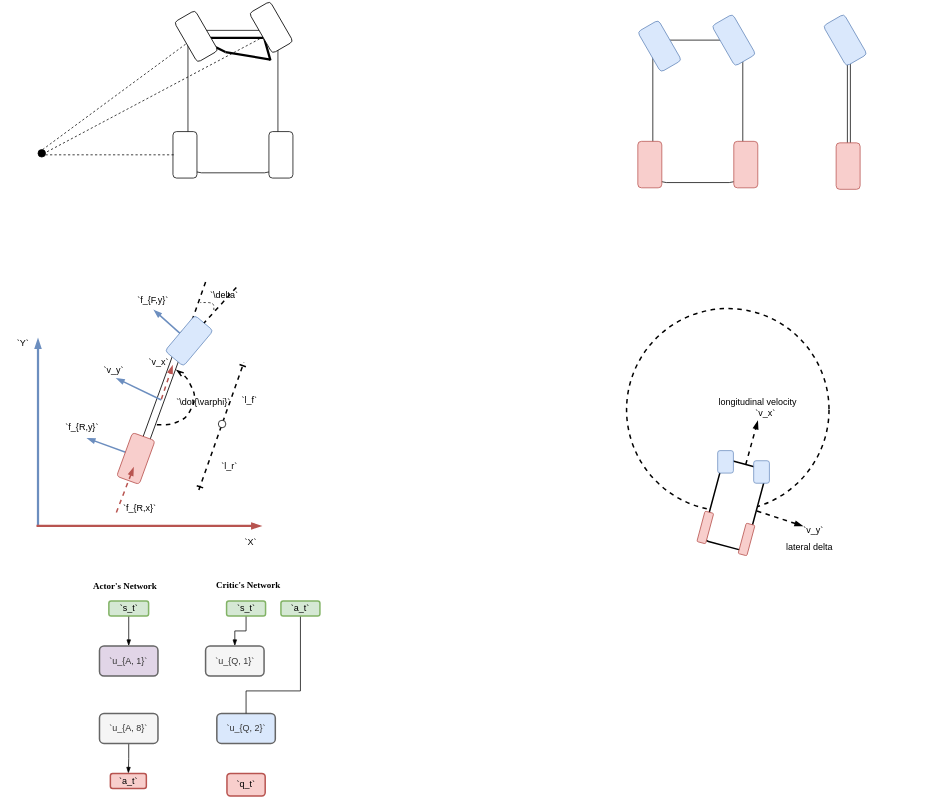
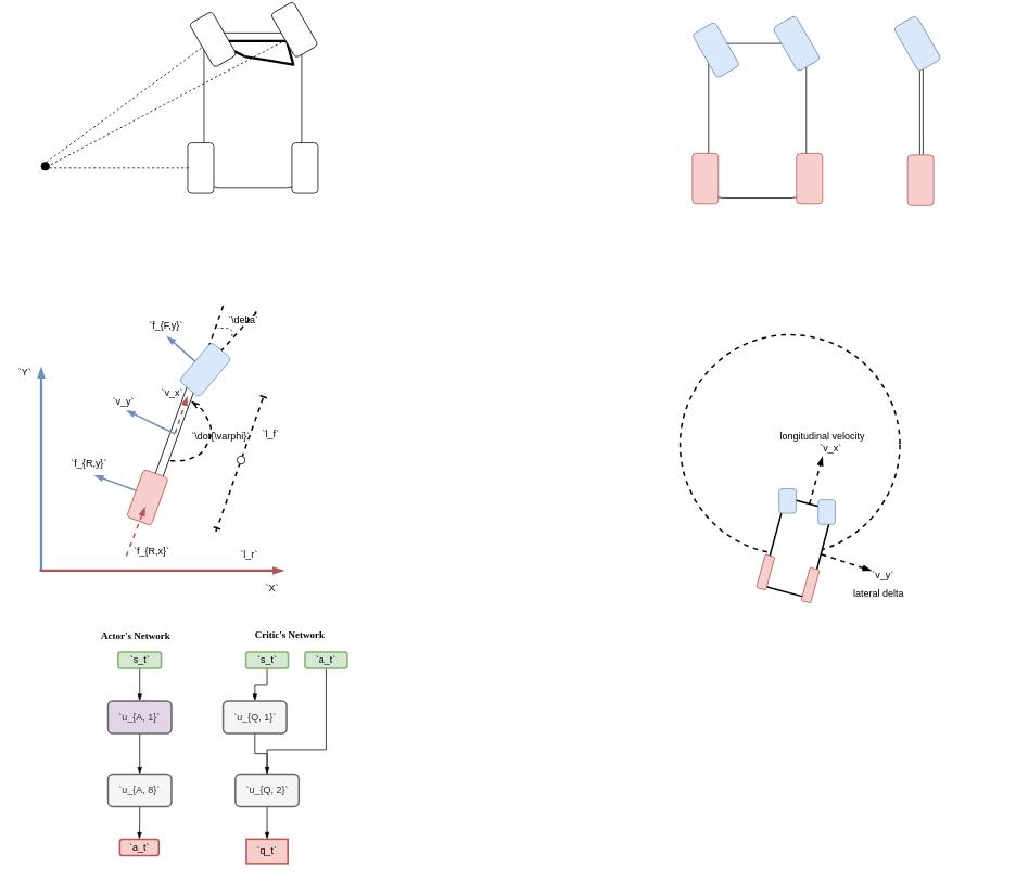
  <mxCell id="0" />
  <mxCell id="1" parent="0" />
  <mxCell id="2" value="" style="ellipse;whiteSpace=wrap;html=1;aspect=fixed;fillColor=none;dashed=1;strokeWidth=2;" parent="1" vertex="1"><mxGeometry x="835" y="411" width="270" height="270" as="geometry" /></mxCell>
  <mxCell id="3" value="" style="endArrow=none;html=1;strokeWidth=2;entryX=0.5;entryY=0;entryDx=0;entryDy=0;fillColor=#dae8fc;strokeColor=#6c8ebf;startArrow=blockThin;startFill=1;" parent="1" edge="1"><mxGeometry width="50" height="50" relative="1" as="geometry"><mxPoint x="115.5" y="584" as="sourcePoint" /><mxPoint x="176.833" y="606.333" as="targetPoint" /></mxGeometry></mxCell>
  <mxCell id="4" value="" style="endArrow=none;dashed=1;html=1;strokeWidth=2;exitX=0.358;exitY=1.001;exitDx=0;exitDy=0;exitPerimeter=0;" parent="1" edge="1"><mxGeometry width="50" height="50" relative="1" as="geometry"><mxPoint x="251.5" y="438" as="sourcePoint" /><mxPoint x="274.5" y="373" as="targetPoint" /></mxGeometry></mxCell>
  <mxCell id="5" value="" style="endArrow=blockThin;html=1;strokeWidth=2;exitX=0.358;exitY=1.001;exitDx=0;exitDy=0;exitPerimeter=0;fillColor=#dae8fc;strokeColor=#6c8ebf;endFill=1;" parent="1" edge="1"><mxGeometry width="50" height="50" relative="1" as="geometry"><mxPoint x="246.5" y="450.5" as="sourcePoint" /><mxPoint x="204.5" y="413" as="targetPoint" /></mxGeometry></mxCell>
  <mxCell id="6" value="" style="group" parent="1" vertex="1" connectable="0"><mxGeometry x="50" y="20" width="355" height="202" as="geometry" /></mxCell>
  <mxCell id="7" value="" style="rounded=1;whiteSpace=wrap;html=1;rotation=90;" parent="6" vertex="1"><mxGeometry x="165" y="55" width="190" height="120" as="geometry" /></mxCell>
  <mxCell id="8" value="" style="endArrow=none;html=1;strokeWidth=3;" parent="6" edge="1"><mxGeometry width="50" height="50" relative="1" as="geometry"><mxPoint x="230" y="30" as="sourcePoint" /><mxPoint x="300" y="30" as="targetPoint" /></mxGeometry></mxCell>
  <mxCell id="9" value="" style="endArrow=none;html=1;strokeWidth=3;" parent="6" edge="1"><mxGeometry width="50" height="50" relative="1" as="geometry"><mxPoint x="250" y="49" as="sourcePoint" /><mxPoint x="237.246" y="42.46" as="targetPoint" /></mxGeometry></mxCell>
  <mxCell id="10" value="" style="endArrow=none;html=1;strokeWidth=3;" parent="6" edge="1"><mxGeometry width="50" height="50" relative="1" as="geometry"><mxPoint x="310" y="60" as="sourcePoint" /><mxPoint x="301" y="28" as="targetPoint" /></mxGeometry></mxCell>
  <mxCell id="11" value="" style="rounded=1;whiteSpace=wrap;html=1;rotation=90;" parent="6" vertex="1"><mxGeometry x="165" y="170" width="62" height="32" as="geometry" /></mxCell>
  <mxCell id="12" value="" style="rounded=1;whiteSpace=wrap;html=1;rotation=90;" parent="6" vertex="1"><mxGeometry x="293" y="170" width="62" height="32" as="geometry" /></mxCell>
  <mxCell id="13" value="" style="rounded=1;whiteSpace=wrap;html=1;rotation=60;" parent="6" vertex="1"><mxGeometry x="180" y="12" width="62" height="32" as="geometry" /></mxCell>
  <mxCell id="14" value="" style="rounded=1;whiteSpace=wrap;html=1;rotation=60;" parent="6" vertex="1"><mxGeometry x="280" width="62" height="32" as="geometry" /></mxCell>
  <mxCell id="15" value="" style="endArrow=none;dashed=1;html=1;" parent="6" edge="1"><mxGeometry width="50" height="50" relative="1" as="geometry"><mxPoint x="10" y="186" as="sourcePoint" /><mxPoint x="181" y="186" as="targetPoint" /></mxGeometry></mxCell>
  <mxCell id="16" value="" style="endArrow=none;dashed=1;html=1;" parent="6" target="13" edge="1"><mxGeometry width="50" height="50" relative="1" as="geometry"><mxPoint x="6.057" y="179.076" as="sourcePoint" /><mxPoint x="196" y="70" as="targetPoint" /></mxGeometry></mxCell>
  <mxCell id="17" value="" style="endArrow=none;dashed=1;html=1;entryX=0.593;entryY=1.001;entryDx=0;entryDy=0;entryPerimeter=0;exitX=0;exitY=1;exitDx=0;exitDy=0;" parent="6" source="18" target="14" edge="1"><mxGeometry width="50" height="50" relative="1" as="geometry"><mxPoint x="10" y="180" as="sourcePoint" /><mxPoint x="297.019" y="30.516" as="targetPoint" /></mxGeometry></mxCell>
  <mxCell id="18" value="" style="ellipse;whiteSpace=wrap;html=1;aspect=fixed;fillColor=#000000;" parent="6" vertex="1"><mxGeometry y="179" width="10" height="10" as="geometry" /></mxCell>
  <mxCell id="19" value="" style="endArrow=none;html=1;strokeWidth=3;" parent="6" edge="1"><mxGeometry width="50" height="50" relative="1" as="geometry"><mxPoint x="250" y="49" as="sourcePoint" /><mxPoint x="310" y="59" as="targetPoint" /></mxGeometry></mxCell>
  <mxCell id="20" value="" style="rounded=1;whiteSpace=wrap;html=1;rotation=90;" parent="1" vertex="1"><mxGeometry x="835" y="88" width="190" height="120" as="geometry" /></mxCell>
  <mxCell id="21" value="" style="rounded=1;whiteSpace=wrap;html=1;rotation=90;fillColor=#f8cecc;strokeColor=#b85450;" parent="1" vertex="1"><mxGeometry x="835" y="203" width="62" height="32" as="geometry" /></mxCell>
  <mxCell id="22" value="" style="rounded=1;whiteSpace=wrap;html=1;rotation=90;fillColor=#f8cecc;strokeColor=#b85450;" parent="1" vertex="1"><mxGeometry x="963" y="203" width="62" height="32" as="geometry" /></mxCell>
  <mxCell id="23" value="" style="rounded=1;whiteSpace=wrap;html=1;rotation=60;fillColor=#dae8fc;strokeColor=#6c8ebf;" parent="1" vertex="1"><mxGeometry x="848" y="45" width="62" height="32" as="geometry" /></mxCell>
  <mxCell id="24" value="" style="rounded=1;whiteSpace=wrap;html=1;rotation=60;fillColor=#dae8fc;strokeColor=#6c8ebf;" parent="1" vertex="1"><mxGeometry x="947" y="37" width="62" height="32" as="geometry" /></mxCell>
  <mxCell id="25" value="" style="rounded=1;whiteSpace=wrap;html=1;rotation=90;" parent="1" vertex="1"><mxGeometry x="1037" y="139" width="189" height="4" as="geometry" /></mxCell>
  <mxCell id="26" value="" style="rounded=1;whiteSpace=wrap;html=1;rotation=90;fillColor=#f8cecc;strokeColor=#b85450;" parent="1" vertex="1"><mxGeometry x="1099.5" y="205" width="62" height="32" as="geometry" /></mxCell>
  <mxCell id="27" value="" style="rounded=1;whiteSpace=wrap;html=1;rotation=60;fillColor=#dae8fc;strokeColor=#6c8ebf;" parent="1" vertex="1"><mxGeometry x="1095.5" y="37" width="62" height="32" as="geometry" /></mxCell>
  <mxCell id="28" value="" style="rounded=1;whiteSpace=wrap;html=1;rotation=110;direction=west;" parent="1" vertex="1"><mxGeometry x="119.5" y="526" width="189" height="10" as="geometry" /></mxCell>
  <mxCell id="29" value="" style="rounded=1;whiteSpace=wrap;html=1;rotation=110;fillColor=#f8cecc;strokeColor=#b85450;direction=west;" parent="1" vertex="1"><mxGeometry x="149.5" y="595" width="62" height="32" as="geometry" /></mxCell>
  <mxCell id="30" value="" style="rounded=1;whiteSpace=wrap;html=1;rotation=130;fillColor=#dae8fc;strokeColor=#6c8ebf;direction=west;" parent="1" vertex="1"><mxGeometry x="220.5" y="438" width="62" height="32" as="geometry" /></mxCell>
  <mxCell id="31" value="" style="endArrow=blockThin;html=1;strokeWidth=3;endFill=1;fillColor=#dae8fc;strokeColor=#6c8ebf;" parent="1" edge="1"><mxGeometry width="50" height="50" relative="1" as="geometry"><mxPoint x="50" y="701" as="sourcePoint" /><mxPoint x="50" y="451" as="targetPoint" /></mxGeometry></mxCell>
  <mxCell id="32" value="" style="endArrow=blockThin;html=1;strokeWidth=3;endFill=1;fillColor=#f8cecc;strokeColor=#b85450;" parent="1" edge="1"><mxGeometry width="50" height="50" relative="1" as="geometry"><mxPoint x="48" y="701" as="sourcePoint" /><mxPoint x="348" y="701" as="targetPoint" /></mxGeometry></mxCell>
  <mxCell id="33" value="`Y`" style="text;html=1;resizable=0;points=[];autosize=1;align=left;verticalAlign=top;spacingTop=-4;" parent="1" vertex="1"><mxGeometry x="20" y="448" width="30" height="20" as="geometry" /></mxCell>
  <mxCell id="34" value="`X`" style="text;html=1;resizable=0;points=[];autosize=1;align=left;verticalAlign=top;spacingTop=-4;" parent="1" vertex="1"><mxGeometry x="324" y="713" width="30" height="20" as="geometry" /></mxCell>
  <mxCell id="35" value="" style="endArrow=blockThin;dashed=1;html=1;strokeWidth=2;exitX=0.358;exitY=1.001;exitDx=0;exitDy=0;exitPerimeter=0;fillColor=#f8cecc;strokeColor=#b85450;endFill=1;" parent="1" edge="1"><mxGeometry width="50" height="50" relative="1" as="geometry"><mxPoint x="214.5" y="532" as="sourcePoint" /><mxPoint x="229.5" y="487" as="targetPoint" /></mxGeometry></mxCell>
  <mxCell id="36" value="" style="endArrow=blockThin;html=1;strokeWidth=2;exitX=0.358;exitY=1.001;exitDx=0;exitDy=0;exitPerimeter=0;fillColor=#dae8fc;strokeColor=#6c8ebf;endFill=1;" parent="1" edge="1"><mxGeometry width="50" height="50" relative="1" as="geometry"><mxPoint x="214.5" y="533" as="sourcePoint" /><mxPoint x="154.5" y="504" as="targetPoint" /></mxGeometry></mxCell>
  <mxCell id="37" value="`v_y`" style="text;html=1;resizable=0;points=[];autosize=1;align=left;verticalAlign=top;spacingTop=-4;" parent="1" vertex="1"><mxGeometry x="135.5" y="483" width="40" height="20" as="geometry" /></mxCell>
  <mxCell id="38" value="`v_x`" style="text;html=1;resizable=0;points=[];autosize=1;align=left;verticalAlign=top;spacingTop=-4;" parent="1" vertex="1"><mxGeometry x="195.5" y="473" width="40" height="20" as="geometry" /></mxCell>
  <mxCell id="39" value="`f_{F,y}`" style="text;html=1;resizable=0;points=[];autosize=1;align=left;verticalAlign=top;spacingTop=-4;" parent="1" vertex="1"><mxGeometry x="180.5" y="390" width="60" height="20" as="geometry" /></mxCell>
  <mxCell id="40" value="&lt;div&gt;`f_{R,x}`&lt;/div&gt;" style="text;html=1;resizable=0;points=[];autosize=1;align=left;verticalAlign=top;spacingTop=-4;" parent="1" vertex="1"><mxGeometry x="162" y="667" width="60" height="20" as="geometry" /></mxCell>
  <mxCell id="41" value="`f_{R,y}`" style="text;html=1;resizable=0;points=[];autosize=1;align=left;verticalAlign=top;spacingTop=-4;" parent="1" vertex="1"><mxGeometry x="84.5" y="559" width="60" height="20" as="geometry" /></mxCell>
  <mxCell id="42" value="" style="endArrow=openThin;dashed=1;html=1;strokeWidth=2;entryX=0.975;entryY=1;entryDx=0;entryDy=0;entryPerimeter=0;endFill=0;" parent="1" target="38" edge="1"><mxGeometry width="50" height="50" relative="1" as="geometry"><mxPoint x="208.5" y="566" as="sourcePoint" /><mxPoint x="244.5" y="503" as="targetPoint" /><Array as="points"><mxPoint x="228.5" y="566" /><mxPoint x="248.5" y="556" /><mxPoint x="258.5" y="536" /><mxPoint x="258.5" y="523" /><mxPoint x="248.5" y="503" /></Array></mxGeometry></mxCell>
  <mxCell id="43" value="`\dot{\varphi}`" style="text;html=1;resizable=0;points=[];autosize=1;align=left;verticalAlign=top;spacingTop=-4;" parent="1" vertex="1"><mxGeometry x="232.5" y="526" width="90" height="20" as="geometry" /></mxCell>
  <mxCell id="44" value="" style="endArrow=none;dashed=1;html=1;strokeWidth=2;entryX=1;entryY=0.5;entryDx=0;entryDy=0;" parent="1" target="30" edge="1"><mxGeometry width="50" height="50" relative="1" as="geometry"><mxPoint x="314.5" y="383" as="sourcePoint" /><mxPoint x="271.5" y="423" as="targetPoint" /></mxGeometry></mxCell>
  <mxCell id="45" value="" style="endArrow=none;dashed=1;html=1;strokeWidth=1;" parent="1" edge="1"><mxGeometry width="50" height="50" relative="1" as="geometry"><mxPoint x="284.5" y="413" as="sourcePoint" /><mxPoint x="266.5" y="403" as="targetPoint" /><Array as="points"><mxPoint x="284.5" y="403" /></Array></mxGeometry></mxCell>
  <mxCell id="46" value="`\delta`" style="text;html=1;resizable=0;points=[];autosize=1;align=left;verticalAlign=top;spacingTop=-4;" parent="1" vertex="1"><mxGeometry x="277.5" y="383" width="50" height="20" as="geometry" /></mxCell>
  <mxCell id="47" value="" style="endArrow=ERone;dashed=1;html=1;strokeWidth=2;startArrow=ERone;startFill=0;endFill=0;" parent="1" edge="1"><mxGeometry width="50" height="50" relative="1" as="geometry"><mxPoint x="264.5" y="653" as="sourcePoint" /><mxPoint x="324.5" y="483" as="targetPoint" /></mxGeometry></mxCell>
  <mxCell id="48" value="" style="ellipse;whiteSpace=wrap;html=1;fillColor=#FFFFFF;" parent="1" vertex="1"><mxGeometry x="290.5" y="560" width="10" height="10" as="geometry" /></mxCell>
  <mxCell id="49" value="`l_f`" style="text;html=1;resizable=0;points=[];autosize=1;align=left;verticalAlign=top;spacingTop=-4;" parent="1" vertex="1"><mxGeometry x="319.5" y="523" width="40" height="20" as="geometry" /></mxCell>
- <mxCell id="50" value="`l_r`" style="text;html=1;resizable=0;points=[];autosize=1;align=left;verticalAlign=top;spacingTop=-4;" parent="1" vertex="1"><mxGeometry x="292.5" y="611" width="40" height="20" as="geometry" /></mxCell>
+ <mxCell id="50" value="`l_r`" style="text;html=1;resizable=0;points=[];autosize=1;align=left;verticalAlign=top;spacingTop=-4;" parent="1" vertex="1"><mxGeometry x="292.5" y="671" width="40" height="20" as="geometry" /></mxCell>
  <mxCell id="51" value="" style="endArrow=blockThin;dashed=1;html=1;strokeWidth=2;endFill=1;fillColor=#f8cecc;strokeColor=#b85450;" parent="1" edge="1"><mxGeometry width="50" height="50" relative="1" as="geometry"><mxPoint x="154.5" y="683" as="sourcePoint" /><mxPoint x="177.5" y="623" as="targetPoint" /></mxGeometry></mxCell>
  <mxCell id="52" value="" style="rounded=1;whiteSpace=wrap;html=1;strokeWidth=2;fillColor=#FFFFFF;rotation=105;" parent="1" vertex="1"><mxGeometry x="923" y="643" width="112" height="60" as="geometry" /></mxCell>
  <mxCell id="53" value="" style="rounded=1;whiteSpace=wrap;html=1;rotation=105;fillColor=#f8cecc;strokeColor=#b85450;direction=west;" parent="1" vertex="1"><mxGeometry x="974" y="713" width="42" height="12" as="geometry" /></mxCell>
  <mxCell id="54" value="" style="rounded=1;whiteSpace=wrap;html=1;rotation=105;fillColor=#f8cecc;strokeColor=#b85450;direction=west;" parent="1" vertex="1"><mxGeometry x="919" y="697" width="42" height="12" as="geometry" /></mxCell>
  <mxCell id="55" value="" style="rounded=1;whiteSpace=wrap;html=1;rotation=90;fillColor=#dae8fc;strokeColor=#6c8ebf;direction=west;" parent="1" vertex="1"><mxGeometry x="952" y="605" width="30" height="21" as="geometry" /></mxCell>
  <mxCell id="56" value="" style="rounded=1;whiteSpace=wrap;html=1;rotation=90;fillColor=#dae8fc;strokeColor=#6c8ebf;direction=west;" parent="1" vertex="1"><mxGeometry x="1000" y="618.5" width="30" height="21" as="geometry" /></mxCell>
  <mxCell id="57" value="" style="endArrow=blockThin;dashed=1;html=1;strokeWidth=2;startArrow=none;startFill=0;endFill=1;" parent="1" source="52" edge="1"><mxGeometry width="50" height="50" relative="1" as="geometry"><mxPoint x="956" y="697" as="sourcePoint" /><mxPoint x="1010" y="561" as="targetPoint" /></mxGeometry></mxCell>
  <mxCell id="58" value="" style="endArrow=none;dashed=1;html=1;strokeWidth=2;startArrow=blockThin;startFill=1;endFill=0;entryX=0.5;entryY=0;entryDx=0;entryDy=0;" parent="1" target="52" edge="1"><mxGeometry width="50" height="50" relative="1" as="geometry"><mxPoint x="1070" y="701" as="sourcePoint" /><mxPoint x="1068" y="677" as="targetPoint" /></mxGeometry></mxCell>
  <mxCell id="59" value="`v_y`" style="text;html=1;resizable=0;points=[];autosize=1;align=left;verticalAlign=top;spacingTop=-4;" parent="1" vertex="1"><mxGeometry x="1069" y="697" width="40" height="20" as="geometry" /></mxCell>
  <mxCell id="60" value="`v_x`" style="text;html=1;resizable=0;points=[];autosize=1;align=left;verticalAlign=top;spacingTop=-4;" parent="1" vertex="1"><mxGeometry x="1005" y="541" width="40" height="20" as="geometry" /></mxCell>
  <mxCell id="61" value="lateral delta" style="text;html=1;resizable=0;points=[];autosize=1;align=left;verticalAlign=top;spacingTop=-4;" parent="1" vertex="1"><mxGeometry x="1046" y="719" width="90" height="20" as="geometry" /></mxCell>
  <mxCell id="62" value="longitudinal velocity" style="text;html=1;resizable=0;points=[];autosize=1;align=left;verticalAlign=top;spacingTop=-4;rotation=0;" parent="1" vertex="1"><mxGeometry x="956" y="526" width="120" height="20" as="geometry" /></mxCell>
+ <mxCell id="63" value="" style="edgeStyle=orthogonalEdgeStyle;rounded=0;orthogonalLoop=1;jettySize=auto;html=1;startArrow=none;startFill=0;endArrow=blockThin;endFill=1;strokeWidth=1;" parent="1" source="64" target="66" edge="1"><mxGeometry relative="1" as="geometry" /></mxCell>
  <mxCell id="64" value="`u_{A, 1}`" style="rounded=1;whiteSpace=wrap;html=1;strokeWidth=2;fillColor=#e1d5e7;strokeColor=#666666;fontColor=#333333;" parent="1" vertex="1"><mxGeometry x="132" y="861" width="78" height="40" as="geometry" /></mxCell>
  <mxCell id="65" value="" style="edgeStyle=orthogonalEdgeStyle;rounded=0;orthogonalLoop=1;jettySize=auto;html=1;startArrow=none;startFill=0;endArrow=blockThin;endFill=1;strokeWidth=1;" parent="1" source="66" target="67" edge="1"><mxGeometry relative="1" as="geometry" /></mxCell>
  <mxCell id="66" value="`u_{A, 8}`" style="rounded=1;whiteSpace=wrap;html=1;strokeWidth=2;fillColor=#f5f5f5;strokeColor=#666666;fontColor=#333333;" parent="1" vertex="1"><mxGeometry x="132" y="951" width="78" height="40" as="geometry" /></mxCell>
  <mxCell id="67" value="`a_t`" style="rounded=1;whiteSpace=wrap;html=1;strokeWidth=2;fillColor=#f8cecc;strokeColor=#b85450;" parent="1" vertex="1"><mxGeometry x="146.5" y="1031" width="48" height="20" as="geometry" /></mxCell>
+ <mxCell id="68" value="" style="edgeStyle=orthogonalEdgeStyle;rounded=0;orthogonalLoop=1;jettySize=auto;html=1;startArrow=none;startFill=0;endArrow=blockThin;endFill=1;strokeWidth=1;" parent="1" source="70" target="73" edge="1"><mxGeometry relative="1" as="geometry" /></mxCell>
  <mxCell id="69" value="" style="edgeStyle=orthogonalEdgeStyle;rounded=0;orthogonalLoop=1;jettySize=auto;html=1;startArrow=blockThin;startFill=1;endArrow=none;endFill=0;strokeWidth=1;" parent="1" source="70" target="71" edge="1"><mxGeometry relative="1" as="geometry" /></mxCell>
  <mxCell id="70" value="`u_{Q, 1}`" style="rounded=1;whiteSpace=wrap;html=1;strokeWidth=2;fillColor=#f5f5f5;strokeColor=#666666;fontColor=#333333;" parent="1" vertex="1"><mxGeometry x="273.5" y="861" width="78" height="40" as="geometry" /></mxCell>
  <mxCell id="71" value="`s_t`" style="rounded=1;whiteSpace=wrap;html=1;strokeWidth=2;fillColor=#d5e8d4;strokeColor=#82b366;" parent="1" vertex="1"><mxGeometry x="301.5" y="801" width="52" height="20" as="geometry" /></mxCell>
- <mxCell id="73" value="`u_{Q, 2}`" style="rounded=1;whiteSpace=wrap;html=1;strokeWidth=2;fillColor=#dae8fc;strokeColor=#666666;fontColor=#333333;" parent="1" vertex="1"><mxGeometry x="288.5" y="951" width="78" height="40" as="geometry" /></mxCell>
- <mxCell id="74" value="`q_t`" style="rounded=1;whiteSpace=wrap;html=1;strokeWidth=2;fillColor=#f8cecc;strokeColor=#b85450;" parent="1" vertex="1"><mxGeometry x="302" y="1031" width="51" height="30" as="geometry" /></mxCell>
+ <mxCell id="72" value="" style="edgeStyle=orthogonalEdgeStyle;rounded=0;orthogonalLoop=1;jettySize=auto;html=1;startArrow=none;startFill=0;endArrow=blockThin;endFill=1;strokeWidth=1;" parent="1" source="73" target="74" edge="1"><mxGeometry relative="1" as="geometry" /></mxCell>
+ <mxCell id="73" value="`u_{Q, 2}`" style="rounded=1;whiteSpace=wrap;html=1;strokeWidth=2;fillColor=#f5f5f5;strokeColor=#666666;fontColor=#333333;" parent="1" vertex="1"><mxGeometry x="288.5" y="951" width="78" height="40" as="geometry" /></mxCell>
+ <mxCell id="74" value="`q_t`" style="whiteSpace=wrap;html=1;strokeWidth=2;fillColor=#f8cecc;strokeColor=#b85450;rounded=0;" parent="1" vertex="1"><mxGeometry x="302" y="1031" width="51" height="30" as="geometry" /></mxCell>
  <mxCell id="75" value="" style="edgeStyle=orthogonalEdgeStyle;rounded=0;orthogonalLoop=1;jettySize=auto;html=1;startArrow=none;startFill=0;endArrow=blockThin;endFill=1;strokeWidth=1;" parent="1" source="76" target="64" edge="1"><mxGeometry relative="1" as="geometry" /></mxCell>
  <mxCell id="76" value="`s_t`" style="rounded=1;whiteSpace=wrap;html=1;strokeWidth=2;fillColor=#d5e8d4;strokeColor=#82b366;" parent="1" vertex="1"><mxGeometry x="144.5" y="801" width="53" height="20" as="geometry" /></mxCell>
  <mxCell id="77" style="edgeStyle=orthogonalEdgeStyle;rounded=0;orthogonalLoop=1;jettySize=auto;html=1;entryX=0.5;entryY=0;entryDx=0;entryDy=0;startArrow=none;startFill=0;endArrow=none;endFill=0;strokeWidth=1;" parent="1" source="78" target="73" edge="1"><mxGeometry relative="1" as="geometry"><Array as="points"><mxPoint x="400" y="921" /><mxPoint x="327" y="921" /></Array></mxGeometry></mxCell>
  <mxCell id="78" value="`a_t`" style="rounded=1;whiteSpace=wrap;html=1;strokeWidth=2;fillColor=#d5e8d4;strokeColor=#82b366;" parent="1" vertex="1"><mxGeometry x="374" y="801" width="52" height="20" as="geometry" /></mxCell>
  <mxCell id="79" value="Actor's Network" style="text;html=1;resizable=0;points=[];autosize=1;align=left;verticalAlign=top;spacingTop=-4;fontFamily=Comic Sans MS;fontStyle=1" parent="1" vertex="1"><mxGeometry x="121.5" y="771" width="100" height="20" as="geometry" /></mxCell>
- <mxCell id="80" value="Critic's Network" style="text;html=1;resizable=0;points=[];autosize=1;align=left;verticalAlign=top;spacingTop=-4;fontFamily=Comic Sans MS;fontStyle=1" parent="1" vertex="1"><mxGeometry x="286" y="770" width="111" height="14" as="geometry" /></mxCell>
+ <mxCell id="80" value="Critic's Network" style="text;html=1;resizable=0;points=[];autosize=1;align=left;verticalAlign=top;spacingTop=-4;fontFamily=Comic Sans MS;fontStyle=1" parent="1" vertex="1"><mxGeometry x="311" y="770" width="111" height="14" as="geometry" /></mxCell>
